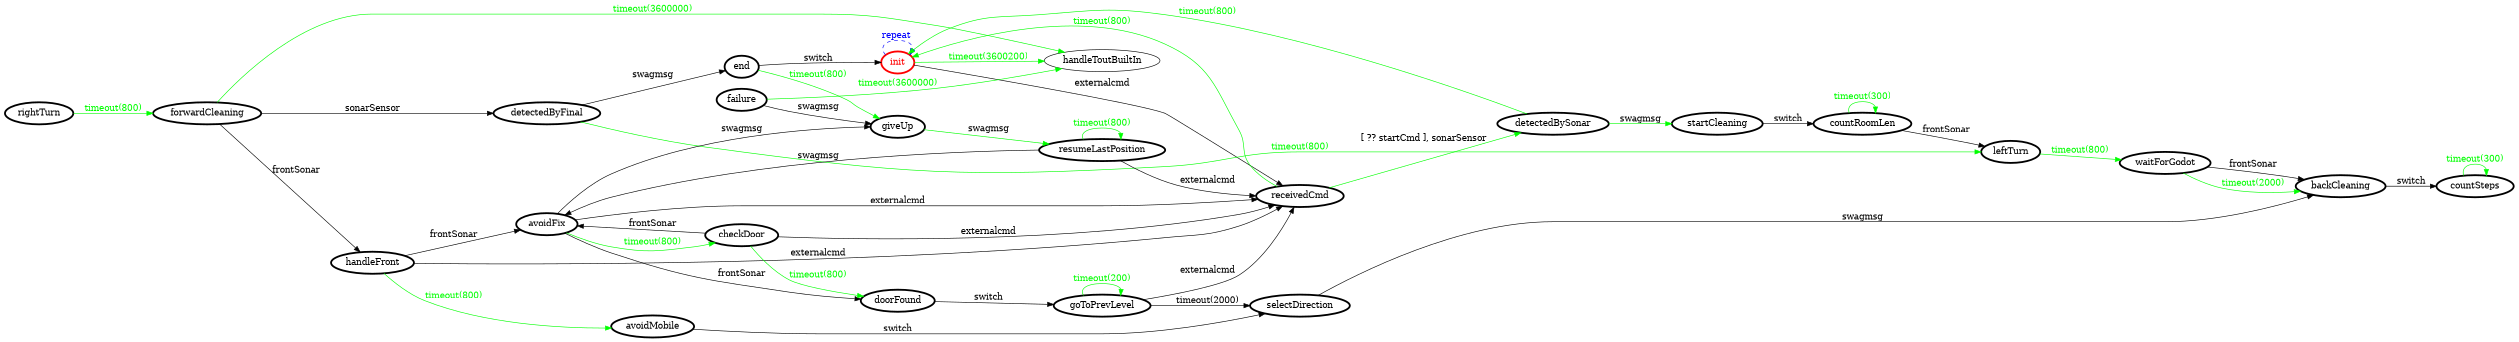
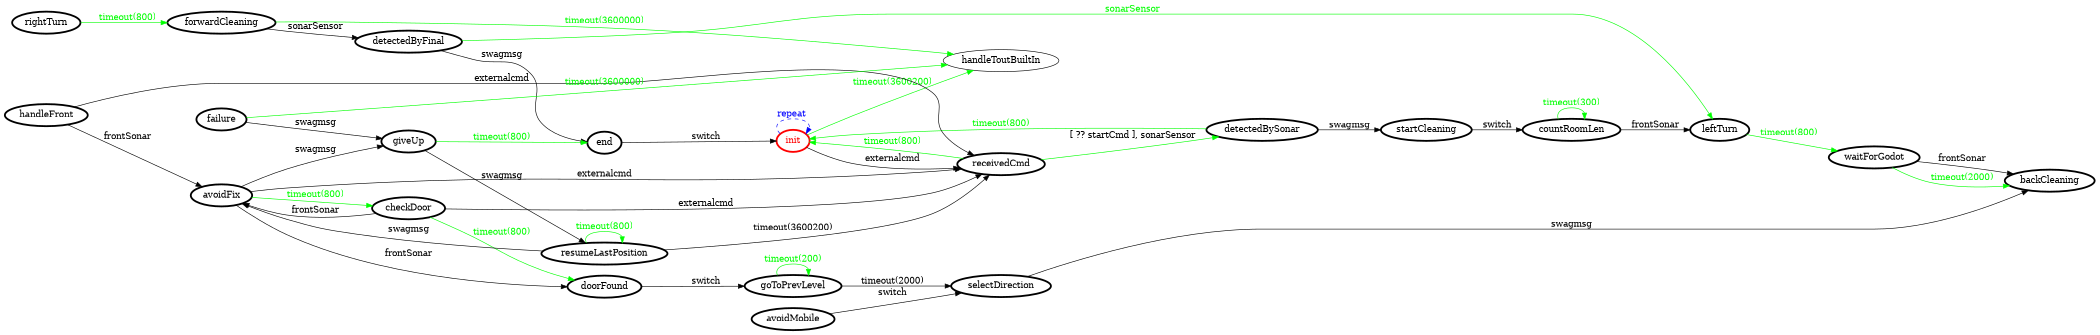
  digraph {
    rankdir=LR
    node [color=black fontcolor=black penwidth=3]
    edge [color=black fontcolor=black]
    init [color=red fontcolor=red]
    receivedCmd
    handleToutBuiltIn [color="" fontcolor="" penwidth=""]
    detectedBySonar
    rightTurn
    forwardCleaning
    handleFront
    detectedByFinal
    waitForGodot
    backCleaning
-   countSteps
    avoidFix
    avoidMobile
    checkDoor
    doorFound
    giveUp
    selectDirection
    leftTurn
    end
    goToPrevLevel
    resumeLastPosition
    failure
    startCleaning
    countRoomLen
    init -> init [color=blue fontcolor=blue label="repeat " style=dashed]
    init -> receivedCmd [label=externalcmd]
    init -> handleToutBuiltIn [color=green fontcolor=green label="timeout(3600200)"]
    receivedCmd -> init [color=green fontcolor=green label="timeout(800)"]
    receivedCmd -> detectedBySonar [color=green label="[ ?? startCmd ], sonarSensor"]
    detectedBySonar -> init [color=green fontcolor=green label="timeout(800)"]
-   detectedBySonar -> startCleaning [color=green label=swagmsg]
+   detectedBySonar -> startCleaning [label=swagmsg]
    rightTurn -> forwardCleaning [color=green fontcolor=green label="timeout(800)"]
    forwardCleaning -> handleToutBuiltIn [color=green fontcolor=green label="timeout(3600000)"]
-   forwardCleaning -> handleFront [label=frontSonar]
    forwardCleaning -> detectedByFinal [label=sonarSensor]
    handleFront -> receivedCmd [label=externalcmd]
    handleFront -> avoidFix [label=frontSonar]
-   handleFront -> avoidMobile [color=green fontcolor=green label="timeout(800)"]
-   detectedByFinal -> leftTurn [color=green fontcolor=green label="timeout(800)"]
+   detectedByFinal -> leftTurn [color=green fontcolor=green label=sonarSensor]
    detectedByFinal -> end [label=swagmsg]
    waitForGodot -> backCleaning [label=frontSonar]
    waitForGodot -> backCleaning [color=green fontcolor=green label="timeout(2000)"]
-   backCleaning -> countSteps [label=switch]
-   countSteps -> countSteps [color=green fontcolor=green label="timeout(300)"]
    avoidFix -> receivedCmd [label=externalcmd]
    avoidFix -> checkDoor [color=green fontcolor=green label="timeout(800)"]
    avoidFix -> doorFound [label=frontSonar]
    avoidFix -> giveUp [label=swagmsg]
    avoidMobile -> selectDirection [label=switch]
    checkDoor -> receivedCmd [label=externalcmd]
    checkDoor -> avoidFix [label=frontSonar]
    checkDoor -> doorFound [color=green fontcolor=green label="timeout(800)"]
    doorFound -> goToPrevLevel [label=switch]
-   end -> giveUp [color=green fontcolor=green label="timeout(800)"]
-   giveUp -> resumeLastPosition [color=green label=swagmsg]
+   giveUp -> end [color=green fontcolor=green label="timeout(800)"]
+   giveUp -> resumeLastPosition [label=swagmsg]
    selectDirection -> backCleaning [label=swagmsg]
    leftTurn -> waitForGodot [color=green fontcolor=green label="timeout(800)"]
    end -> init [label=switch]
-   goToPrevLevel -> receivedCmd [label=externalcmd]
    goToPrevLevel -> selectDirection [label="timeout(2000)"]
    goToPrevLevel -> goToPrevLevel [color=green fontcolor=green label="timeout(200)"]
-   resumeLastPosition -> receivedCmd [label=externalcmd]
+   resumeLastPosition -> receivedCmd [label="timeout(3600200)"]
    resumeLastPosition -> avoidFix [label=swagmsg]
    resumeLastPosition -> resumeLastPosition [color=green fontcolor=green label="timeout(800)"]
    failure -> handleToutBuiltIn [color=green fontcolor=green label="timeout(3600000)"]
    failure -> giveUp [label=swagmsg]
    startCleaning -> countRoomLen [label=switch]
    countRoomLen -> leftTurn [label=frontSonar]
    countRoomLen -> countRoomLen [color=green fontcolor=green label="timeout(300)"]
  }
